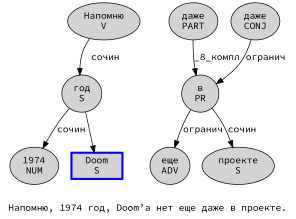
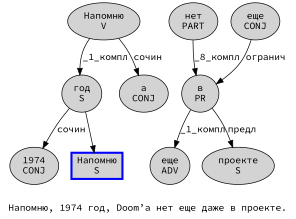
  digraph {
    fontname="Source Code Pro"
    label="Напомню, 1974 год, Doom’а нет еще даже в проекте."
    node [fillcolor=lightgray fontname="Source Code Pro" penwidth=1 shape=ellipse style=filled]
    edge [fontname="Source Code Pro"]
    n1 [label="Напомню\nV"]
    n2 [label="год\nS"]
-   n4 [label="1974\nNUM"]
-   n5 [color=blue label="Doom\nS" penwidth=3 shape=box]
-   n6 [label="даже\nPART"]
+   n3 [label="а\nCONJ"]
+   n4 [label="1974\nCONJ"]
+   n5 [color=blue label="Напомню\nS" penwidth=3 shape=box]
+   n6 [label="нет\nPART"]
    n7 [label="в\nPR"]
    n8 [label="еще\nADV"]
    n9 [label="проекте\nS"]
-   n10 [label="даже\nCONJ"]
-   n1 -> n2 [label="сочин"]
+   n10 [label="еще\nCONJ"]
+   n1 -> n2 [label="_1_компл"]
+   n1 -> n3 [label="сочин"]
    n2 -> n4 [label="сочин"]
    n2 -> n5
    n6 -> n7 [label="_8_компл"]
-   n7 -> n8 [label="огранич"]
-   n7 -> n9 [label="сочин"]
+   n7 -> n8 [label="_1_компл"]
+   n7 -> n9 [label="предл"]
    n10 -> n7 [label="огранич"]
  }
